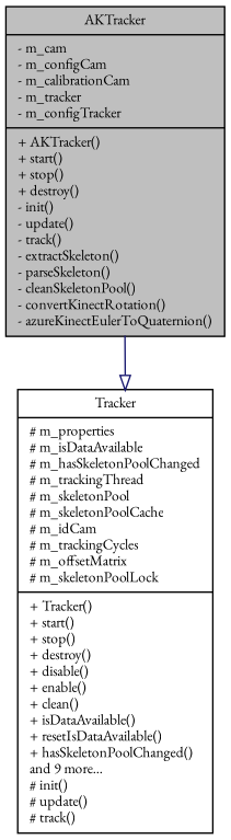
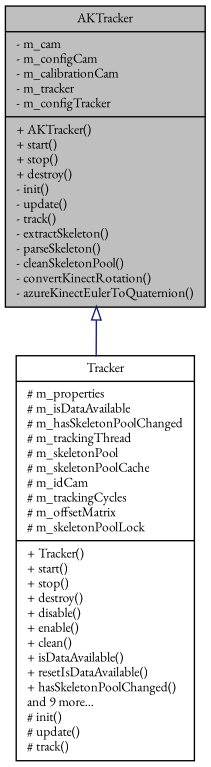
  digraph {
    fontname="EB Garamond"
    node [color=black fontname="EB Garamond" fontsize=10 shape=record style=filled]
    n1 [fillcolor=grey75 fontcolor=black height=0.2 label="{AKTracker\n|- m_cam\l- m_configCam\l- m_calibrationCam\l- m_tracker\l- m_configTracker\l|+ AKTracker()\l+ start()\l+ stop()\l+ destroy()\l- init()\l- update()\l- track()\l- extractSkeleton()\l- parseSkeleton()\l- cleanSkeletonPool()\l- convertKinectRotation()\l- azureKinectEulerToQuaternion()\l}" width=0.4]
    n2 [fillcolor=white height=0.2 label="{Tracker\n|# m_properties\l# m_isDataAvailable\l# m_hasSkeletonPoolChanged\l# m_trackingThread\l# m_skeletonPool\l# m_skeletonPoolCache\l# m_idCam\l# m_trackingCycles\l# m_offsetMatrix\l# m_skeletonPoolLock\l|+ Tracker()\l+ start()\l+ stop()\l+ destroy()\l+ disable()\l+ enable()\l+ clean()\l+ isDataAvailable()\l+ resetIsDataAvailable()\l+ hasSkeletonPoolChanged()\land 9 more...\l# init()\l# update()\l# track()\l}" width=0.4]
-   n2 -> n1 [arrowtail=onormal color=midnightblue dir=back fontname="EB Garamond" fontsize=10 labelfontname=Helvetica labelfontsize=10 style=solid]
+   n1 -> n2 [arrowtail=onormal color=midnightblue dir=back fontname="EB Garamond" fontsize=10 labelfontname=Helvetica labelfontsize=10 style=solid]
  }
